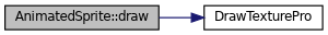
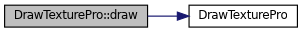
  digraph {
    rankdir=LR
    node [color=black fontname=Helvetica fontsize=10 shape=record style=filled]
-   n1 [fillcolor=grey75 fontcolor=black height=0.2 label="AnimatedSprite::draw" width=0.4]
+   n1 [fillcolor=grey75 fontcolor=black height=0.2 label="DrawTexturePro::draw" width=0.4]
    n2 [fillcolor=white height=0.2 label=DrawTexturePro width=0.4]
    n1 -> n2 [color=midnightblue fontname=Helvetica fontsize=10 labelfontname=Helvetica labelfontsize=10 style=solid]
  }
